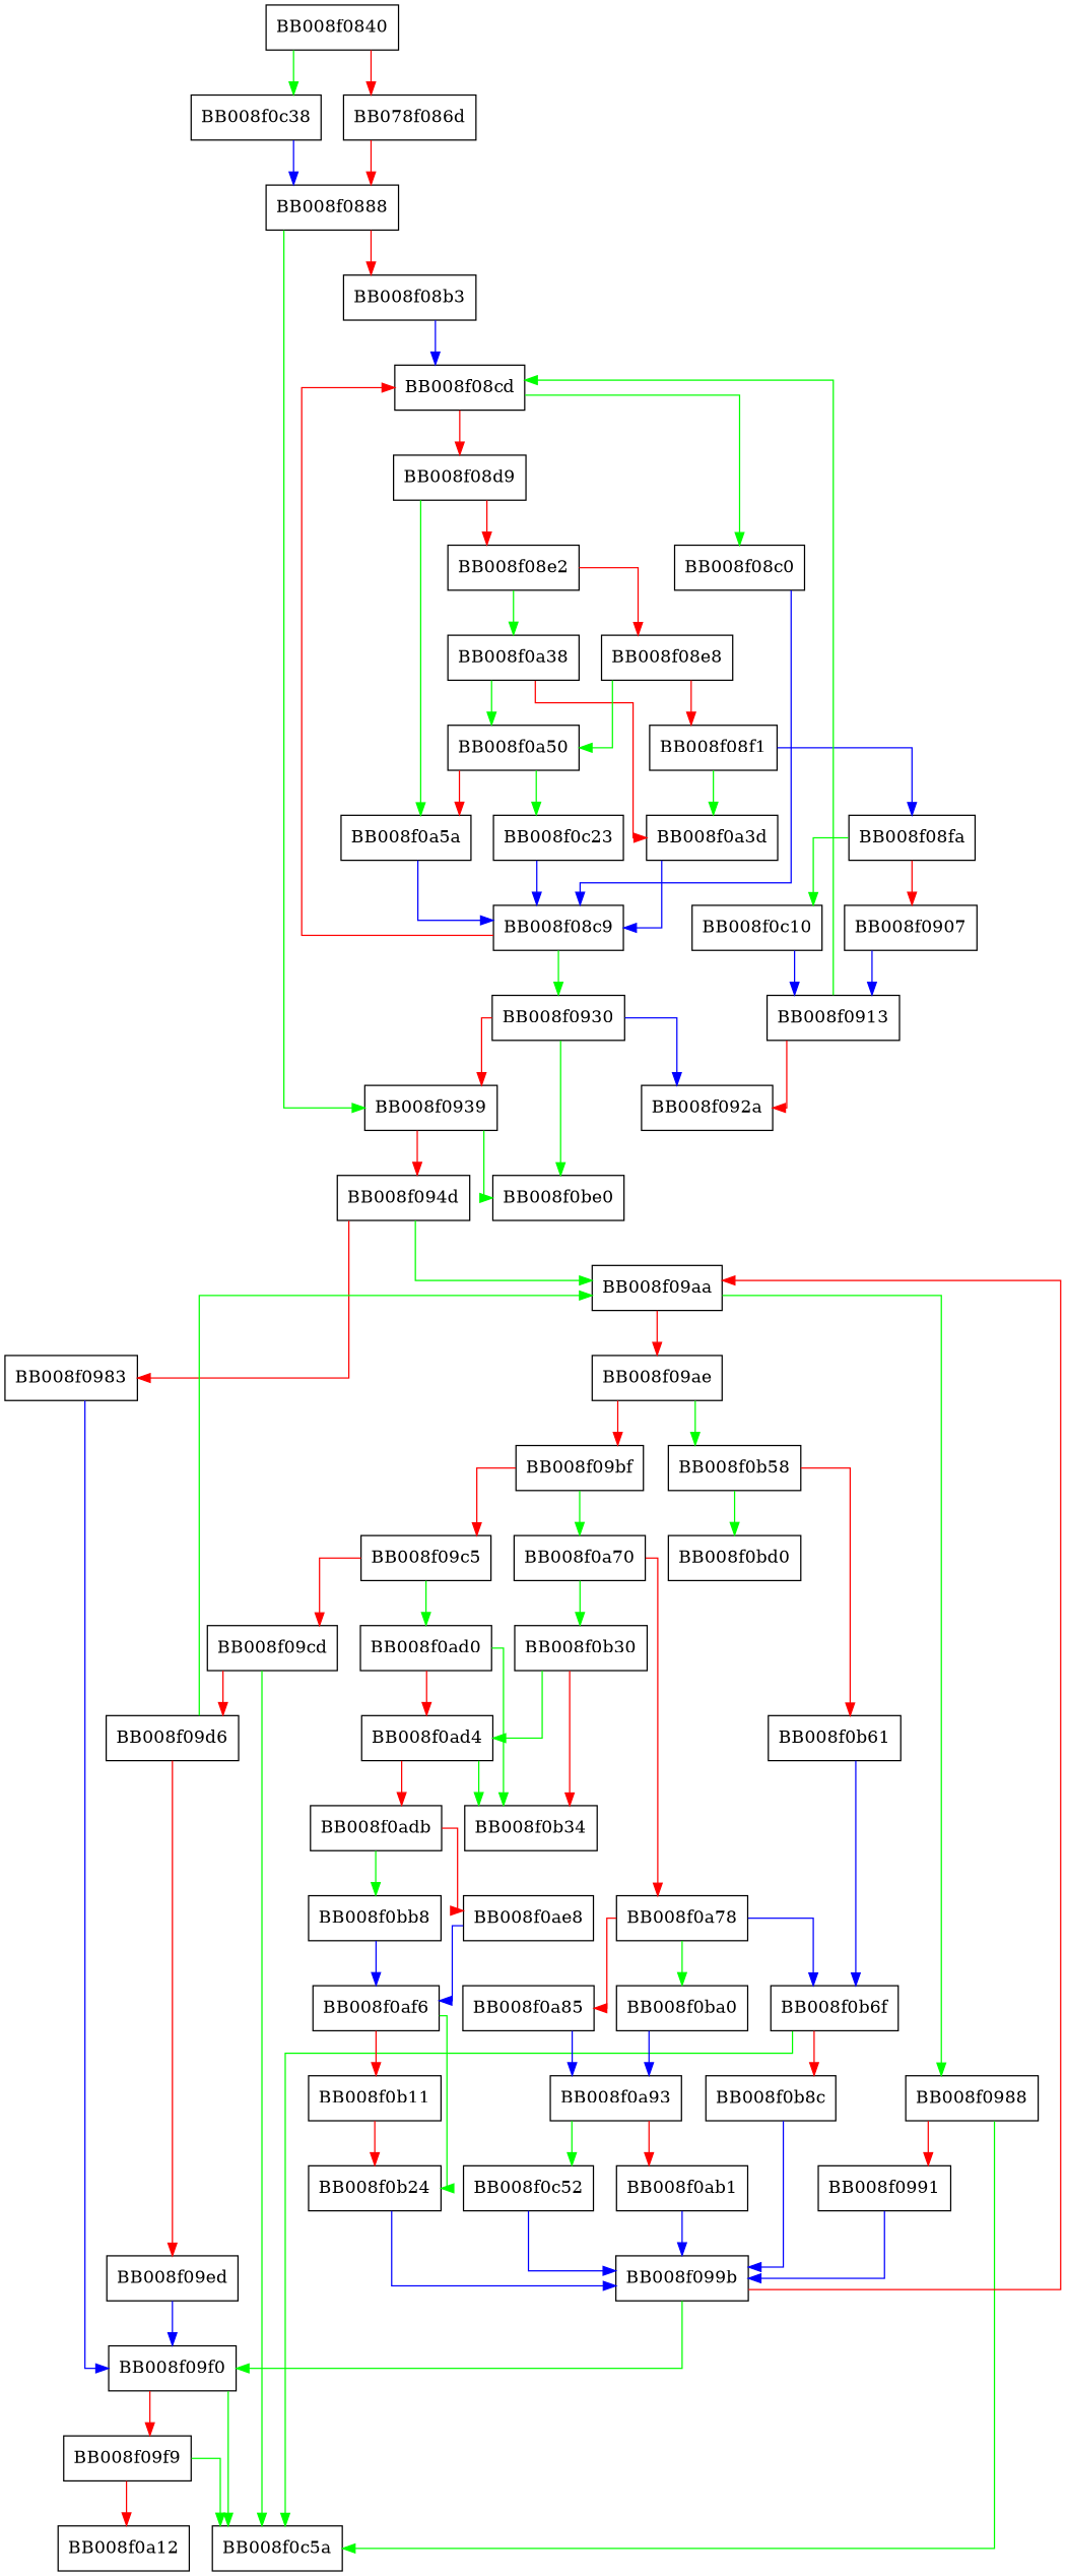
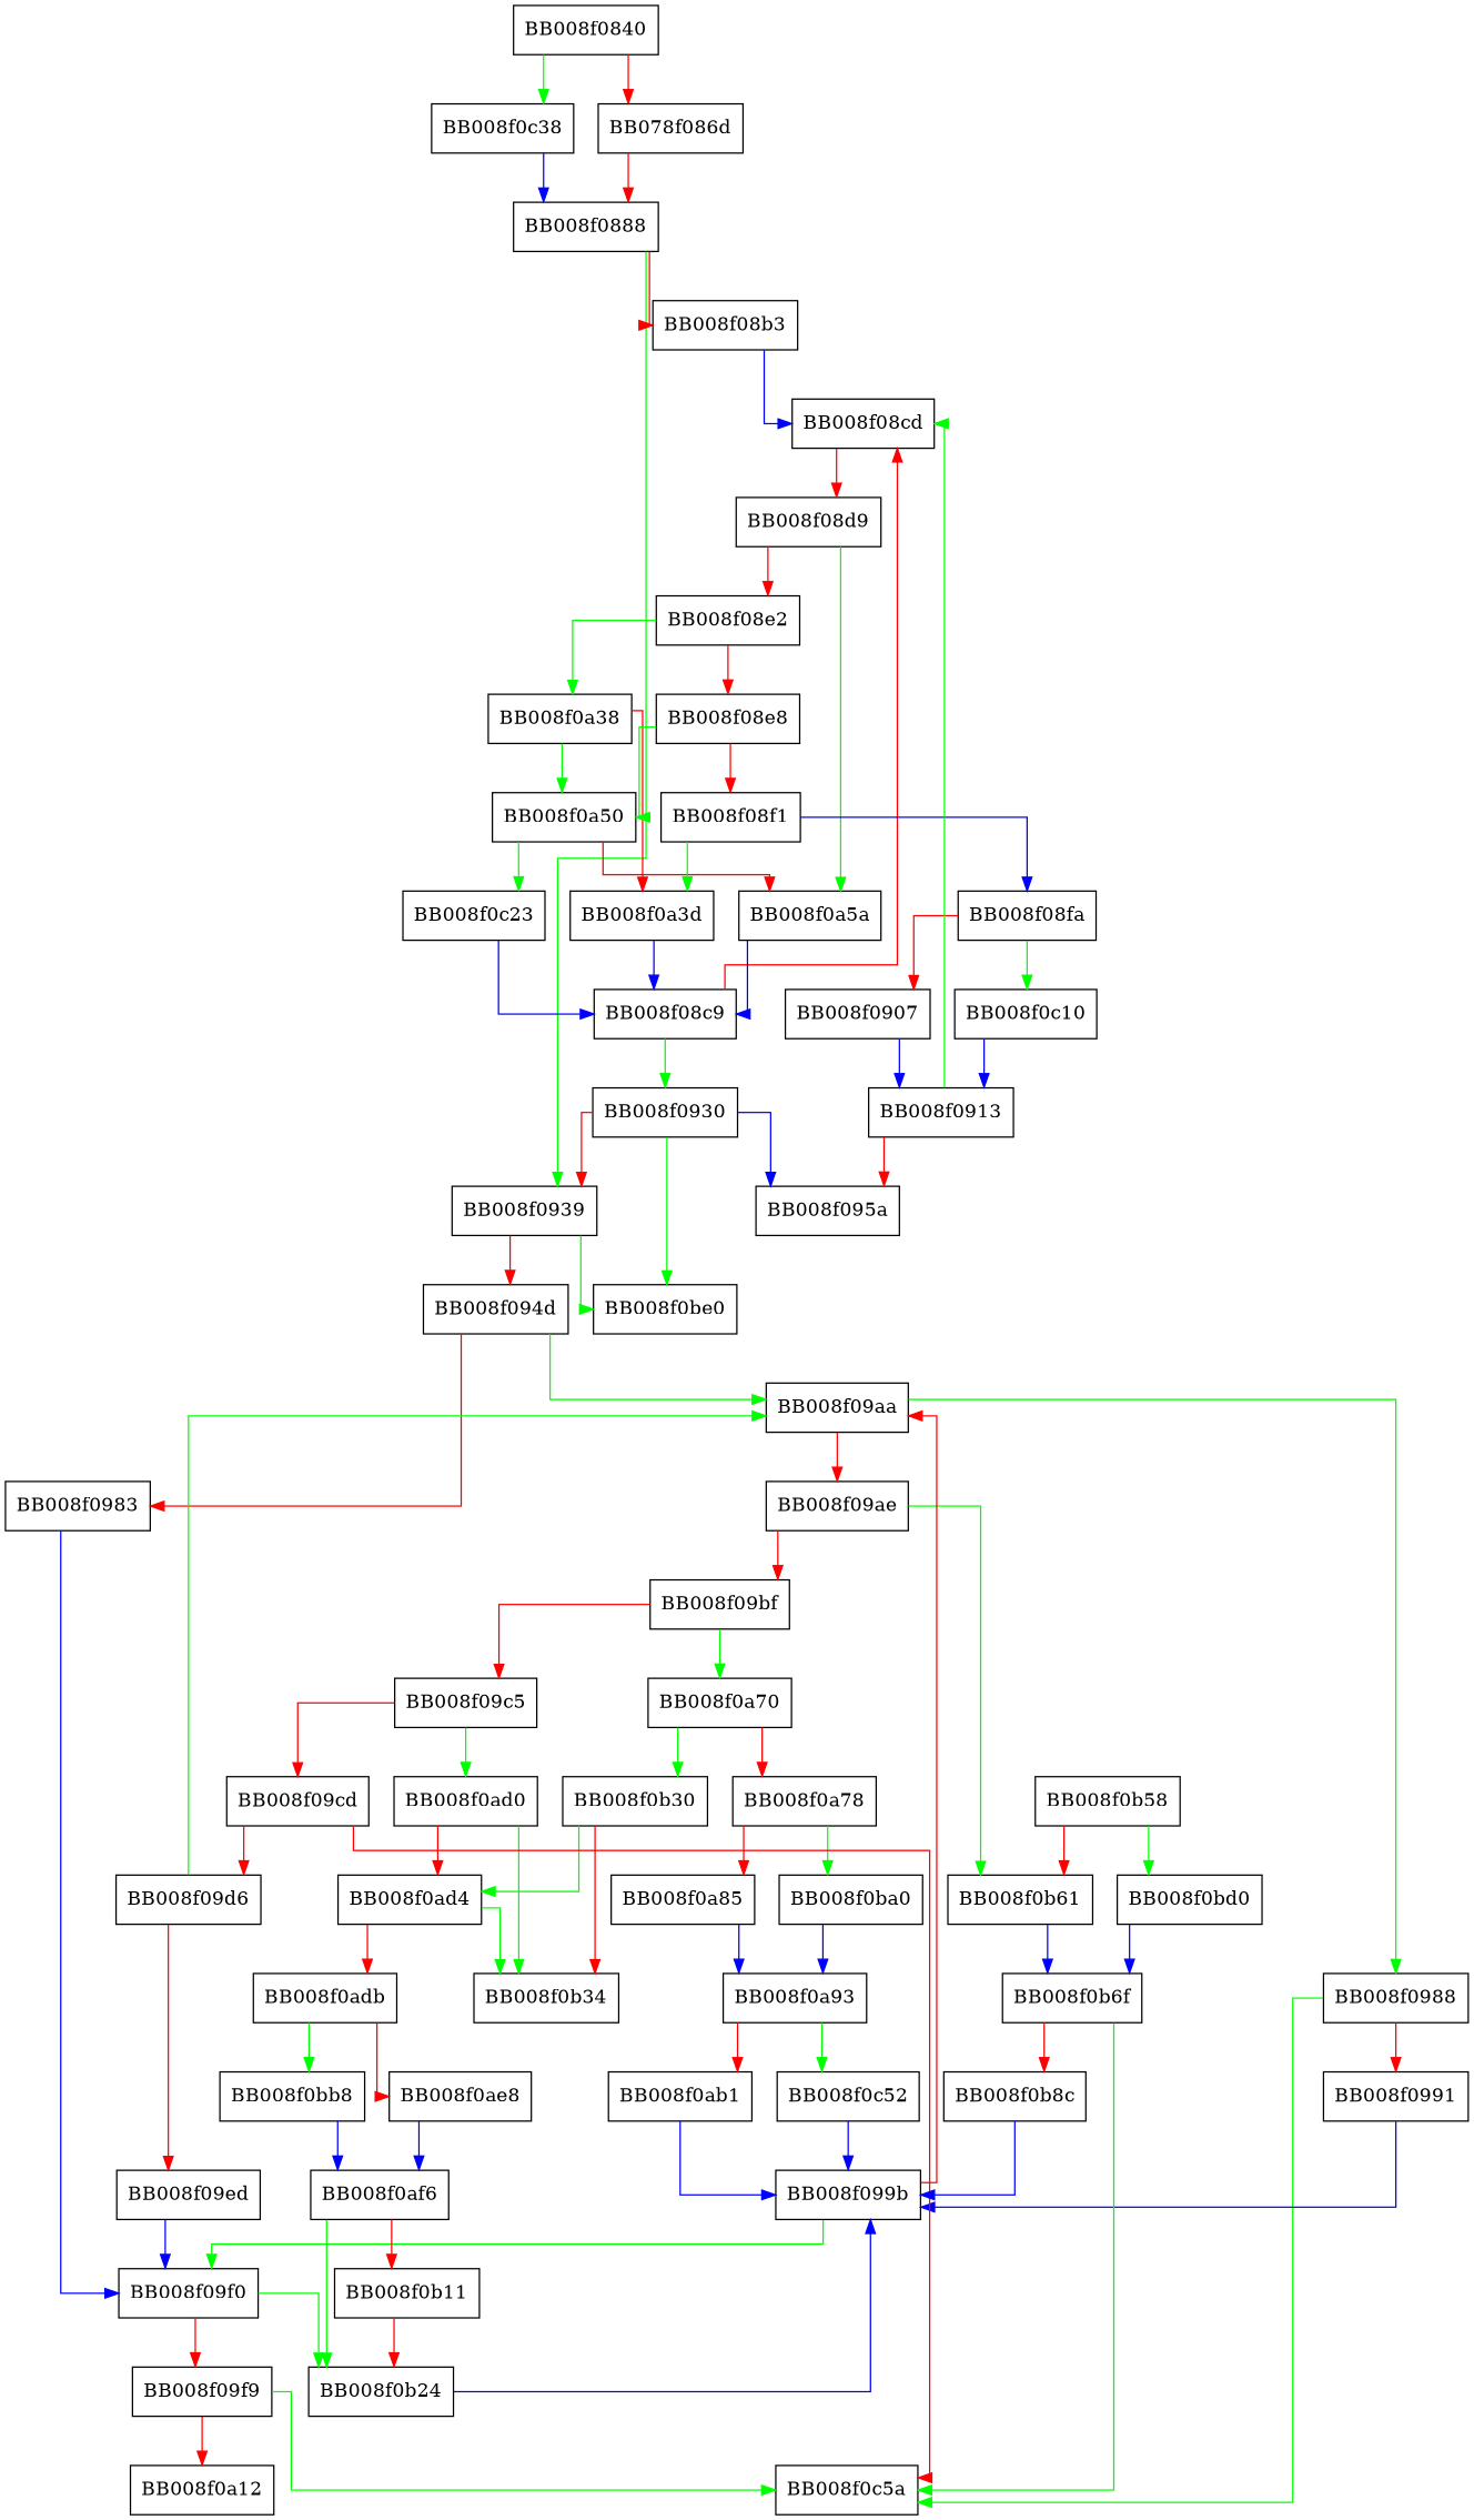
  digraph {
    splines=ortho
    node [shape=box]
    edge [color=red]
    BB008f0840
    BB008f0c38
    n3 [label=BB078f086d]
    BB008f0888
    BB008f0939
    BB008f08b3
    BB008f0be0
    BB008f094d
    BB008f08cd
    BB008f09aa
    BB008f0983
-   BB008f08c0
    BB008f08d9
    BB008f08c9
    BB008f0a5a
    BB008f08e2
    BB008f0930
-   BB008f092a
+   BB008f092a [label=BB008f095a]
    BB008f0a38
    BB008f08e8
    BB008f0a50
    BB008f0a3d
    BB008f08f1
    BB008f0c23
    BB008f08fa
    BB008f0c10
    BB008f0907
    BB008f0913
    BB008f0988
    BB008f09ae
    BB008f09f0
    BB008f0c5a
    BB008f0991
    BB008f0b58
    BB008f09bf
    BB008f09f9
    BB008f0a12
    BB008f099b
    BB008f0bd0
    BB008f0b61
    BB008f0a70
    BB008f09c5
    BB008f0b6f
    BB008f0b30
    BB008f0a78
    BB008f0ad0
    BB008f09cd
    BB008f0b34
    BB008f0ad4
    BB008f0ba0
    BB008f0a85
    BB008f09d6
    BB008f0adb
    BB008f09ed
    BB008f0a93
    BB008f0c52
    BB008f0ab1
    BB008f0bb8
    BB008f0ae8
    BB008f0af6
    BB008f0b24
    BB008f0b11
    BB008f0b8c
    BB008f0840 -> BB008f0c38 [color=green]
    BB008f0840 -> n3
    BB008f0c38 -> BB008f0888 [color=blue]
    n3 -> BB008f0888
    BB008f0888 -> BB008f0939 [color=green]
    BB008f0888 -> BB008f08b3
    BB008f0939 -> BB008f0be0 [color=green]
    BB008f0939 -> BB008f094d
    BB008f08b3 -> BB008f08cd [color=blue]
    BB008f094d -> BB008f09aa [color=green]
    BB008f094d -> BB008f0983
-   BB008f08cd -> BB008f08c0 [color=green]
    BB008f08cd -> BB008f08d9
    BB008f09aa -> BB008f0988 [color=green]
    BB008f09aa -> BB008f09ae
    BB008f0983 -> BB008f09f0 [color=blue]
-   BB008f08c0 -> BB008f08c9 [color=blue]
    BB008f08d9 -> BB008f0a5a [color=green]
    BB008f08d9 -> BB008f08e2
    BB008f08c9 -> BB008f08cd
    BB008f08c9 -> BB008f0930 [color=green]
    BB008f0a5a -> BB008f08c9 [color=blue]
    BB008f08e2 -> BB008f0a38 [color=green]
    BB008f08e2 -> BB008f08e8
    BB008f0930 -> BB008f0939
    BB008f0930 -> BB008f0be0 [color=green]
    BB008f0930 -> BB008f092a [color=blue]
    BB008f0a38 -> BB008f0a50 [color=green]
    BB008f0a38 -> BB008f0a3d
    BB008f08e8 -> BB008f0a50 [color=green]
    BB008f08e8 -> BB008f08f1
    BB008f0a50 -> BB008f0a5a
    BB008f0a50 -> BB008f0c23 [color=green]
    BB008f0a3d -> BB008f08c9 [color=blue]
    BB008f08f1 -> BB008f0a3d [color=green]
    BB008f08f1 -> BB008f08fa [color=blue]
    BB008f0c23 -> BB008f08c9 [color=blue]
    BB008f08fa -> BB008f0c10 [color=green]
    BB008f08fa -> BB008f0907
    BB008f0c10 -> BB008f0913 [color=blue]
    BB008f0907 -> BB008f0913 [color=blue]
    BB008f0913 -> BB008f08cd [color=green]
    BB008f0913 -> BB008f092a
    BB008f0988 -> BB008f0c5a [color=green]
    BB008f0988 -> BB008f0991
-   BB008f09ae -> BB008f0b58 [color=green]
+   BB008f09ae -> BB008f0b61 [color=green]
    BB008f09ae -> BB008f09bf
-   BB008f09f0 -> BB008f0c5a [color=green]
+   BB008f09f0 -> BB008f0b24 [color=green]
    BB008f09f0 -> BB008f09f9
    BB008f0991 -> BB008f099b [color=blue]
    BB008f0b58 -> BB008f0bd0 [color=green]
    BB008f0b58 -> BB008f0b61
    BB008f09bf -> BB008f0a70 [color=green]
    BB008f09bf -> BB008f09c5
    BB008f09f9 -> BB008f0c5a [color=green]
    BB008f09f9 -> BB008f0a12
    BB008f099b -> BB008f09aa
    BB008f099b -> BB008f09f0 [color=green]
-   BB008f0a78 -> BB008f0b6f [color=blue]
+   BB008f0bd0 -> BB008f0b6f [color=blue]
    BB008f0b61 -> BB008f0b6f [color=blue]
    BB008f0a70 -> BB008f0b30 [color=green]
    BB008f0a70 -> BB008f0a78
    BB008f09c5 -> BB008f0ad0 [color=green]
    BB008f09c5 -> BB008f09cd
    BB008f0b6f -> BB008f0c5a [color=green]
    BB008f0b6f -> BB008f0b8c
    BB008f0b30 -> BB008f0b34
    BB008f0b30 -> BB008f0ad4 [color=green]
    BB008f0a78 -> BB008f0ba0 [color=green]
    BB008f0a78 -> BB008f0a85
    BB008f0ad0 -> BB008f0b34 [color=green]
    BB008f0ad0 -> BB008f0ad4
-   BB008f09cd -> BB008f0c5a [color=green]
+   BB008f09cd -> BB008f0c5a
    BB008f09cd -> BB008f09d6
    BB008f0ad4 -> BB008f0b34 [color=green]
    BB008f0ad4 -> BB008f0adb
    BB008f0ba0 -> BB008f0a93 [color=blue]
    BB008f0a85 -> BB008f0a93 [color=blue]
    BB008f09d6 -> BB008f09aa [color=green]
    BB008f09d6 -> BB008f09ed
    BB008f0adb -> BB008f0bb8 [color=green]
    BB008f0adb -> BB008f0ae8
    BB008f09ed -> BB008f09f0 [color=blue]
    BB008f0a93 -> BB008f0c52 [color=green]
    BB008f0a93 -> BB008f0ab1
    BB008f0c52 -> BB008f099b [color=blue]
    BB008f0ab1 -> BB008f099b [color=blue]
    BB008f0bb8 -> BB008f0af6 [color=blue]
    BB008f0ae8 -> BB008f0af6 [color=blue]
    BB008f0af6 -> BB008f0b24 [color=green]
    BB008f0af6 -> BB008f0b11
    BB008f0b24 -> BB008f099b [color=blue]
    BB008f0b11 -> BB008f0b24
    BB008f0b8c -> BB008f099b [color=blue]
  }
